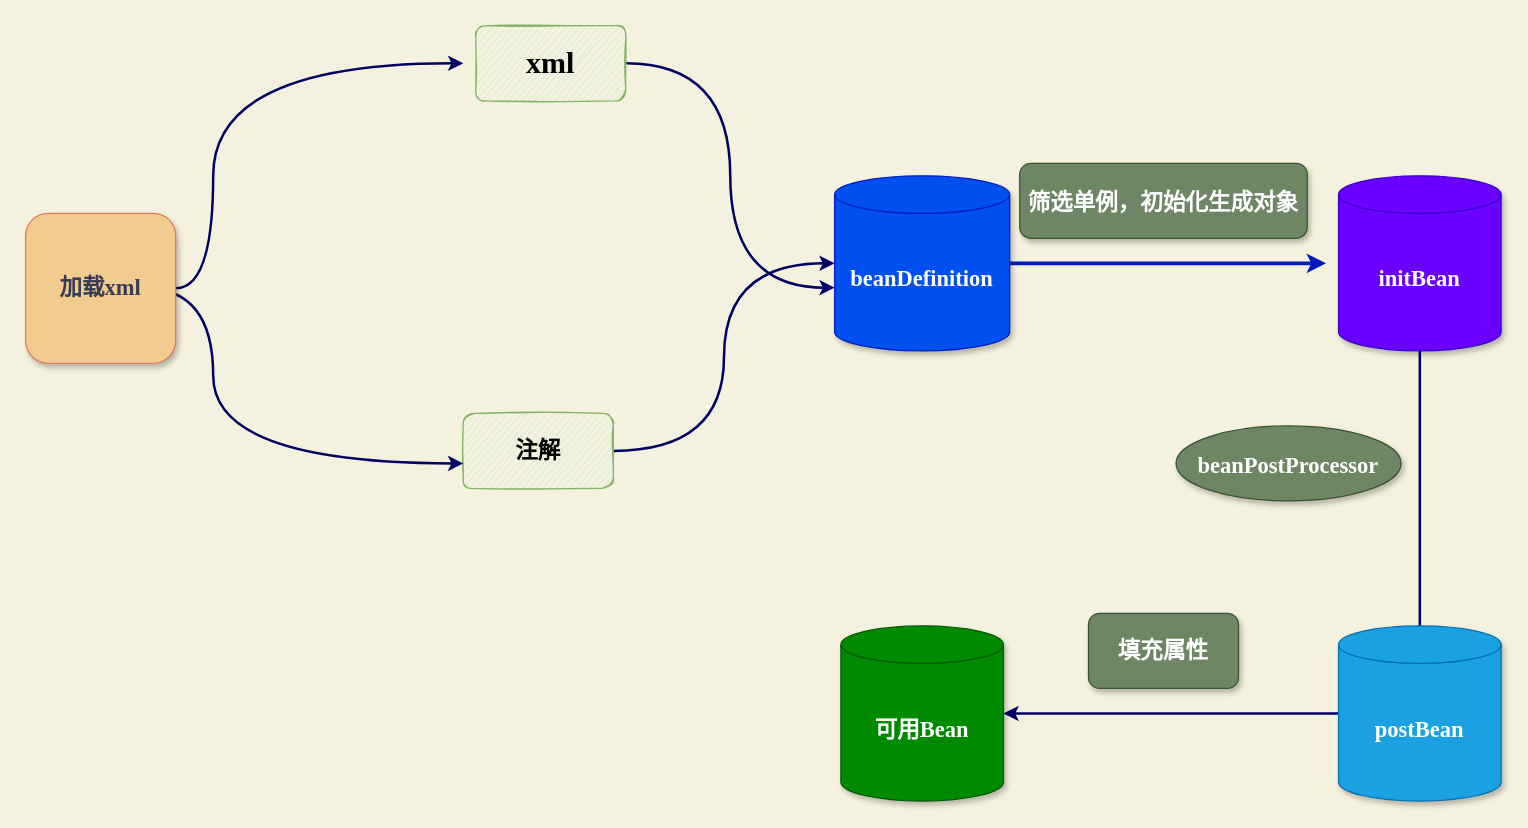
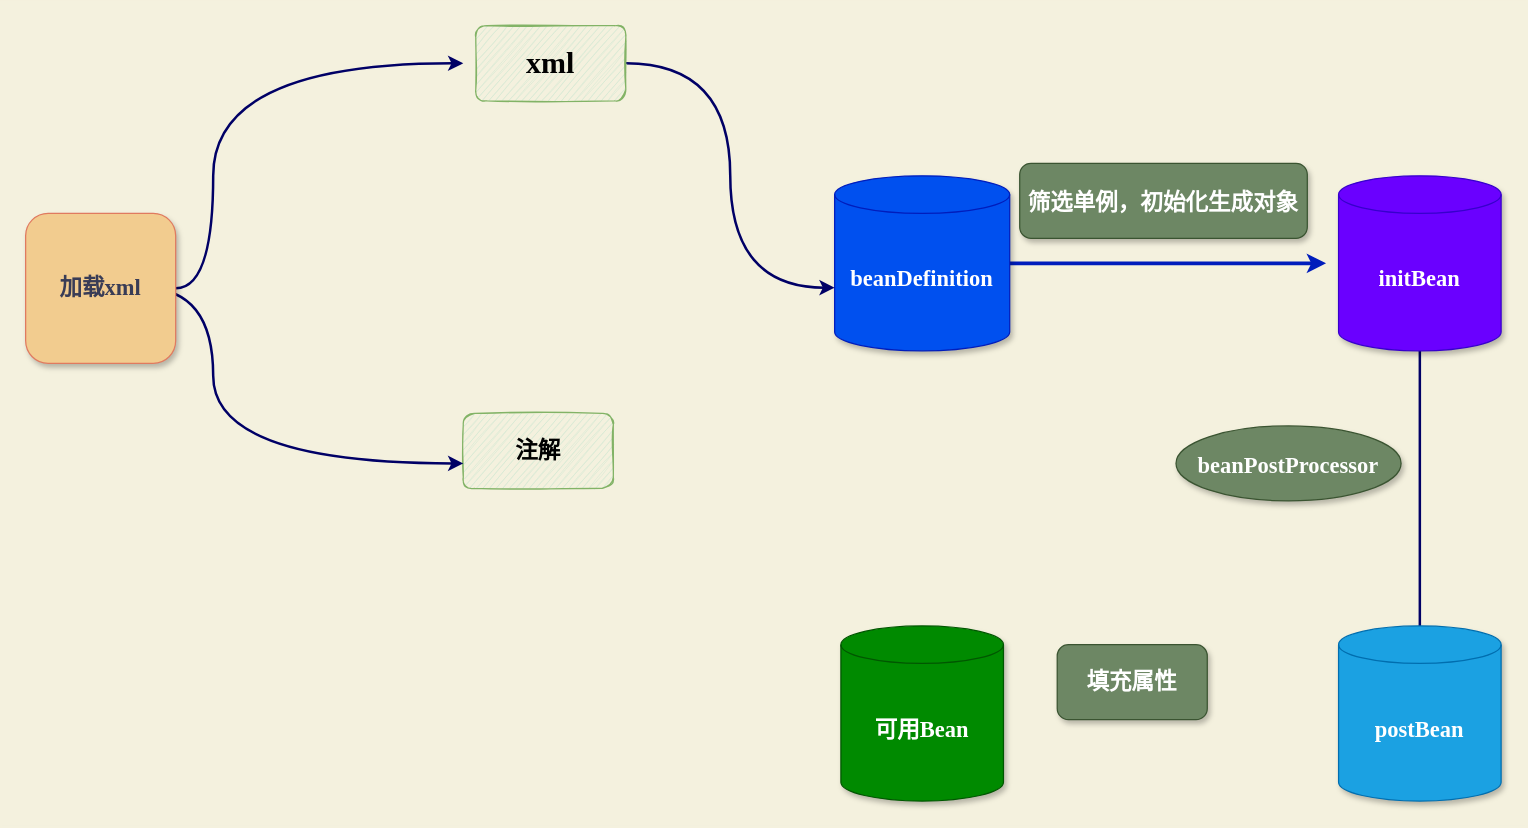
  <mxCell id="0" />
  <mxCell id="1" parent="0" />
  <mxCell id="2" style="edgeStyle=orthogonalEdgeStyle;curved=1;rounded=0;orthogonalLoop=1;jettySize=auto;html=1;fontFamily=Comic Sans MS;fontSize=24;fontColor=#393C56;strokeColor=#001DBC;fillColor=#0050ef;strokeWidth=3;" parent="1" source="3" edge="1"><mxGeometry relative="1" as="geometry"><mxPoint x="1060" y="210" as="targetPoint" /></mxGeometry></mxCell>
  <mxCell id="3" value="&lt;font style=&quot;font-size: 18px;&quot; face=&quot;Comic Sans MS&quot;&gt;&lt;b style=&quot;&quot;&gt;beanDefinition&lt;/b&gt;&lt;/font&gt;" style="shape=cylinder3;whiteSpace=wrap;html=1;boundedLbl=1;backgroundOutline=1;size=15;strokeColor=#001DBC;fillColor=#0050ef;fontColor=#ffffff;sketch=0;shadow=1;" parent="1" vertex="1"><mxGeometry x="667" y="140" width="140" height="140" as="geometry" /></mxCell>
  <mxCell id="4" style="edgeStyle=orthogonalEdgeStyle;curved=1;rounded=0;orthogonalLoop=1;jettySize=auto;html=1;entryX=0;entryY=0.639;entryDx=0;entryDy=0;entryPerimeter=0;fontFamily=Comic Sans MS;fontSize=18;fontColor=#393C56;strokeColor=#000066;strokeWidth=2;fillColor=#F2CC8F;" parent="1" source="5" target="3" edge="1"><mxGeometry relative="1" as="geometry" /></mxCell>
  <mxCell id="5" value="&lt;font style=&quot;font-size: 24px;&quot;&gt;&lt;b&gt;xml&lt;/b&gt;&lt;/font&gt;" style="rounded=1;whiteSpace=wrap;html=1;fontFamily=Comic Sans MS;fontSize=18;strokeColor=#82b366;fillColor=#d5e8d4;sketch=1;" parent="1" vertex="1"><mxGeometry x="380" y="20" width="120" height="60" as="geometry" /></mxCell>
- <mxCell id="6" style="edgeStyle=orthogonalEdgeStyle;curved=1;rounded=0;orthogonalLoop=1;jettySize=auto;html=1;entryX=0;entryY=0.5;entryDx=0;entryDy=0;entryPerimeter=0;fontFamily=Comic Sans MS;fontSize=18;fontColor=#393C56;strokeColor=#000066;strokeWidth=2;fillColor=#F2CC8F;" parent="1" source="7" target="3" edge="1"><mxGeometry relative="1" as="geometry" /></mxCell>
  <mxCell id="7" value="&lt;b&gt;注解&lt;/b&gt;" style="rounded=1;whiteSpace=wrap;html=1;fontFamily=Comic Sans MS;fontSize=18;strokeColor=#82b366;fillColor=#d5e8d4;sketch=1;" parent="1" vertex="1"><mxGeometry x="370" y="330" width="120" height="60" as="geometry" /></mxCell>
  <mxCell id="8" value="&lt;font style=&quot;font-size: 18px;&quot;&gt;&lt;b&gt;筛选单例，初始化生成对象&lt;/b&gt;&lt;/font&gt;" style="rounded=1;whiteSpace=wrap;html=1;shadow=1;sketch=0;fontFamily=Comic Sans MS;fontSize=24;fontColor=#ffffff;strokeColor=#3A5431;fillColor=#6d8764;" parent="1" vertex="1"><mxGeometry x="815" y="130" width="230" height="60" as="geometry" /></mxCell>
  <mxCell id="9" style="edgeStyle=orthogonalEdgeStyle;curved=1;rounded=0;orthogonalLoop=1;jettySize=auto;html=1;entryX=0.5;entryY=0;entryDx=0;entryDy=0;entryPerimeter=0;fontFamily=Comic Sans MS;fontSize=18;fontColor=#393C56;strokeColor=#000066;strokeWidth=2;fillColor=#F2CC8F;endArrow=none;" parent="1" source="10" target="16" edge="1"><mxGeometry relative="1" as="geometry" /></mxCell>
  <mxCell id="10" value="&lt;font face=&quot;Comic Sans MS&quot;&gt;&lt;span style=&quot;font-size: 18px;&quot;&gt;&lt;b&gt;initBean&lt;/b&gt;&lt;/span&gt;&lt;/font&gt;" style="shape=cylinder3;whiteSpace=wrap;html=1;boundedLbl=1;backgroundOutline=1;size=15;strokeColor=#3700CC;fillColor=#6a00ff;fontColor=#ffffff;sketch=0;shadow=1;" parent="1" vertex="1"><mxGeometry x="1070" y="140" width="130" height="140" as="geometry" /></mxCell>
  <mxCell id="11" style="edgeStyle=orthogonalEdgeStyle;curved=1;rounded=0;orthogonalLoop=1;jettySize=auto;html=1;fontFamily=Comic Sans MS;fontSize=18;fontColor=#393C56;strokeColor=#000066;strokeWidth=2;fillColor=#F2CC8F;" parent="1" source="13" edge="1"><mxGeometry relative="1" as="geometry"><mxPoint x="370" y="50" as="targetPoint" /><Array as="points"><mxPoint x="170" y="230" /><mxPoint x="170" y="50" /></Array></mxGeometry></mxCell>
  <mxCell id="12" style="edgeStyle=orthogonalEdgeStyle;curved=1;rounded=0;orthogonalLoop=1;jettySize=auto;html=1;fontFamily=Comic Sans MS;fontSize=18;fontColor=#393C56;strokeColor=#000066;strokeWidth=2;fillColor=#F2CC8F;exitX=1;exitY=0.635;exitDx=0;exitDy=0;exitPerimeter=0;" parent="1" source="13" edge="1"><mxGeometry relative="1" as="geometry"><mxPoint x="370" y="370" as="targetPoint" /><Array as="points"><mxPoint x="60" y="246" /><mxPoint x="60" y="230" /><mxPoint x="170" y="230" /><mxPoint x="170" y="370" /></Array></mxGeometry></mxCell>
  <mxCell id="13" value="&lt;b&gt;加载xml&lt;/b&gt;" style="whiteSpace=wrap;html=1;aspect=fixed;shadow=1;sketch=0;fontFamily=Comic Sans MS;fontSize=18;fontColor=#393C56;strokeColor=#E07A5F;fillColor=#F2CC8F;rounded=1;" parent="1" vertex="1"><mxGeometry x="20" y="170" width="120" height="120" as="geometry" /></mxCell>
  <mxCell id="14" value="&lt;font style=&quot;font-size: 18px;&quot;&gt;&lt;b&gt;beanPostProcessor&lt;/b&gt;&lt;/font&gt;" style="ellipse;whiteSpace=wrap;html=1;shadow=1;sketch=0;fontFamily=Comic Sans MS;fontSize=24;fontColor=#ffffff;strokeColor=#3A5431;fillColor=#6d8764;" parent="1" vertex="1"><mxGeometry x="940" y="340" width="180" height="60" as="geometry" /></mxCell>
- <mxCell id="15" style="edgeStyle=orthogonalEdgeStyle;curved=1;rounded=0;orthogonalLoop=1;jettySize=auto;html=1;fontFamily=Comic Sans MS;fontSize=18;fontColor=#393C56;strokeColor=#000066;strokeWidth=2;fillColor=#F2CC8F;" parent="1" source="16" target="17" edge="1"><mxGeometry relative="1" as="geometry" /></mxCell>
  <mxCell id="16" value="&lt;font face=&quot;Comic Sans MS&quot;&gt;&lt;span style=&quot;font-size: 18px;&quot;&gt;&lt;b&gt;postBean&lt;/b&gt;&lt;/span&gt;&lt;/font&gt;" style="shape=cylinder3;whiteSpace=wrap;html=1;boundedLbl=1;backgroundOutline=1;size=15;strokeColor=#006EAF;fillColor=#1ba1e2;fontColor=#ffffff;sketch=0;shadow=1;" parent="1" vertex="1"><mxGeometry x="1070" y="500" width="130" height="140" as="geometry" /></mxCell>
  <mxCell id="17" value="&lt;font face=&quot;Comic Sans MS&quot;&gt;&lt;span style=&quot;font-size: 18px;&quot;&gt;&lt;b&gt;可用Bean&lt;/b&gt;&lt;/span&gt;&lt;/font&gt;" style="shape=cylinder3;whiteSpace=wrap;html=1;boundedLbl=1;backgroundOutline=1;size=15;strokeColor=#005700;fillColor=#008a00;fontColor=#ffffff;sketch=0;shadow=1;" parent="1" vertex="1"><mxGeometry x="672" y="500" width="130" height="140" as="geometry" /></mxCell>
- <mxCell id="18" value="&lt;b&gt;填充属性&lt;/b&gt;" style="rounded=1;whiteSpace=wrap;html=1;shadow=1;sketch=0;fontFamily=Comic Sans MS;fontSize=18;fontColor=#ffffff;strokeColor=#3A5431;fillColor=#6d8764;" parent="1" vertex="1"><mxGeometry x="870" y="490" width="120" height="60" as="geometry" /></mxCell>
+ <mxCell id="18" value="&lt;b&gt;填充属性&lt;/b&gt;" style="rounded=1;whiteSpace=wrap;html=1;shadow=1;sketch=0;fontFamily=Comic Sans MS;fontSize=18;fontColor=#ffffff;strokeColor=#3A5431;fillColor=#6d8764;" parent="1" vertex="1"><mxGeometry x="845" y="515" width="120" height="60" as="geometry" /></mxCell>
